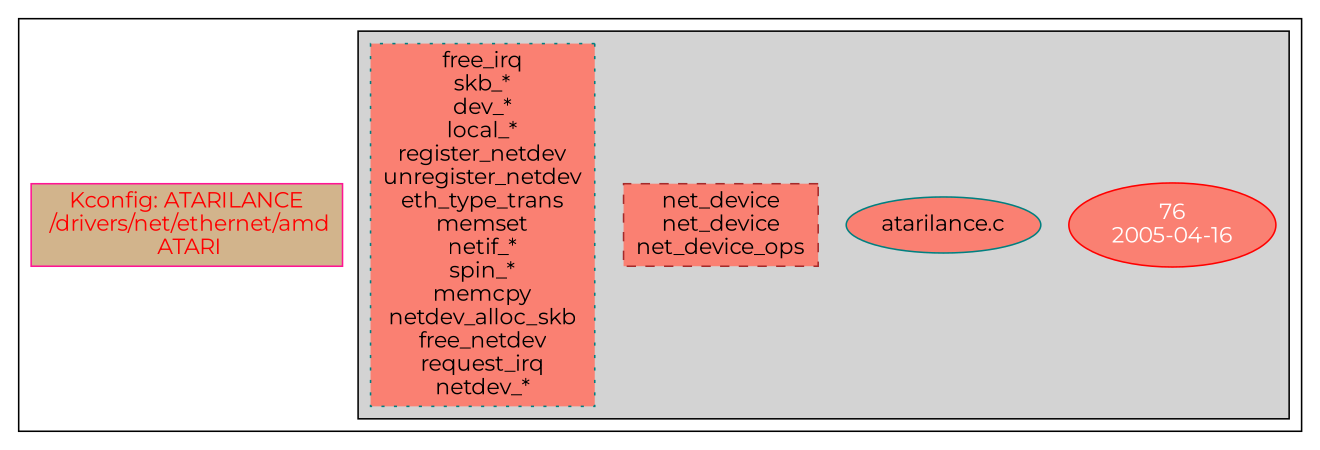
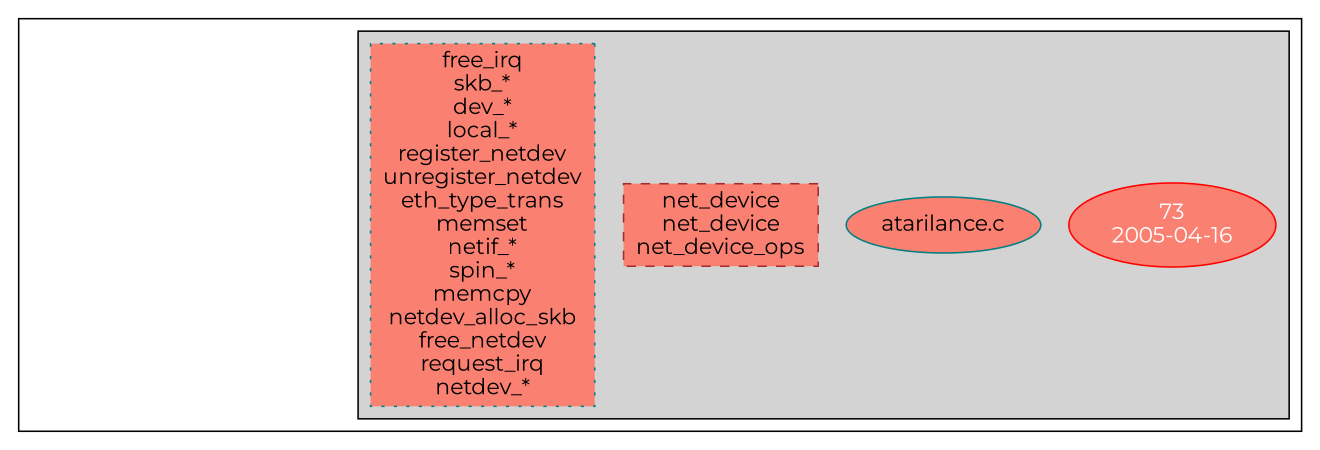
  digraph {
    ranksep=2
    splines=ortho
    fontname=Montserrat
    node [fillcolor=salmon fontcolor=black style=filled color=teal fontname=Montserrat shape=box]
-   n1 [fontcolor=white label="76\n2005-04-16" color=red shape=""]
+   n1 [fontcolor=white label="73\n2005-04-16" color=red shape=""]
    n2 [label="atarilance.c\n" shape=""]
    n3 [label="net_device\nnet_device\nnet_device_ops\n" style="filled,dashed" color=brown]
    n4 [label="free_irq\nskb_*\ndev_*\nlocal_*\nregister_netdev\nunregister_netdev\neth_type_trans\nmemset\nnetif_*\nspin_*\nmemcpy\nnetdev_alloc_skb\nfree_netdev\nrequest_irq\nnetdev_*\n" style="filled,dotted"]
-   n5 [fontcolor=red label="Kconfig: ATARILANCE\n /drivers/net/ethernet/amd\n  ATARI " fillcolor=tan color=deeppink]
    subgraph cluster_1 {
-     n5
      subgraph cluster_2 {
        style=filled
        n1
        n2
        n3
        n4
      }
    }
  }
